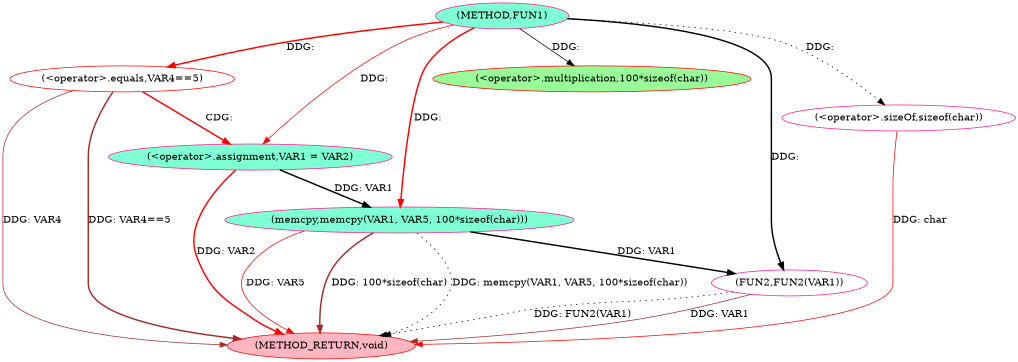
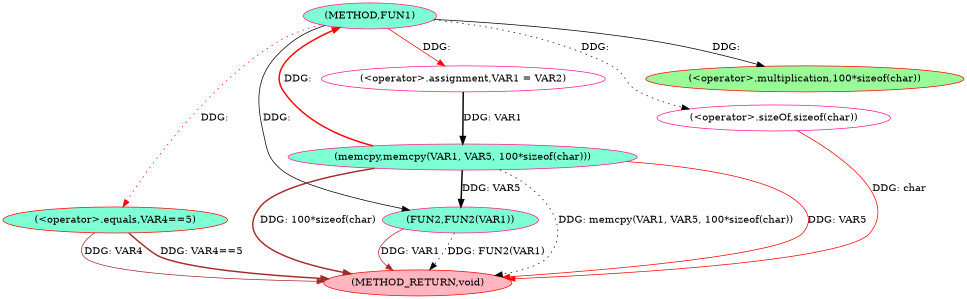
  digraph {
    node [color=deeppink fillcolor=aquamarine style=filled]
    edge [color=red style=bold]
    n1 [label="(METHOD,FUN1)"]
-   n2 [color=red fillcolor=white label="(<operator>.equals,VAR4==5)"]
-   n3 [label="(<operator>.assignment,VAR1 = VAR2)"]
+   n2 [color=red label="(<operator>.equals,VAR4==5)"]
+   n3 [fillcolor=white label="(<operator>.assignment,VAR1 = VAR2)"]
    n4 [label="(memcpy,memcpy(VAR1, VAR5, 100*sizeof(char)))"]
    n5 [color=red fillcolor=palegreen label="(<operator>.multiplication,100*sizeof(char))"]
    n6 [fillcolor=white label="(<operator>.sizeOf,sizeof(char))"]
-   n7 [fillcolor=white label="(FUN2,FUN2(VAR1))"]
+   n7 [label="(FUN2,FUN2(VAR1))"]
    n8 [color=red fillcolor=lightpink label="(METHOD_RETURN,void)"]
-   n1 -> n2 [label="DDG: "]
+   n1 -> n2 [label="DDG: " style=dotted]
    n1 -> n3 [label="DDG: " style=solid]
-   n1 -> n4 [label="DDG: "]
+   n4 -> n1 [label="DDG: "]
    n1 -> n5 [color=black label="DDG: " style=solid]
    n1 -> n6 [color=black label="DDG: " style=dotted]
-   n1 -> n7 [color=black label="DDG: "]
-   n2 -> n3 [label="CDG: "]
+   n1 -> n7 [color=black label="DDG: " style=solid]
    n2 -> n8 [color=brown label="DDG: VAR4" style=solid]
    n2 -> n8 [color=brown label="DDG: VAR4==5"]
    n3 -> n4 [color=black label="DDG: VAR1"]
-   n3 -> n8 [label="DDG: VAR2"]
-   n4 -> n7 [color=black label="DDG: VAR1"]
+   n4 -> n7 [color=black label="DDG: VAR5"]
    n4 -> n8 [label="DDG: VAR5" style=solid]
    n4 -> n8 [color=brown label="DDG: 100*sizeof(char)"]
    n4 -> n8 [color=black label="DDG: memcpy(VAR1, VAR5, 100*sizeof(char))" style=dotted]
    n6 -> n8 [label="DDG: char" style=solid]
    n7 -> n8 [color=brown label="DDG: VAR1" style=solid]
    n7 -> n8 [color=black label="DDG: FUN2(VAR1)" style=dotted]
  }
